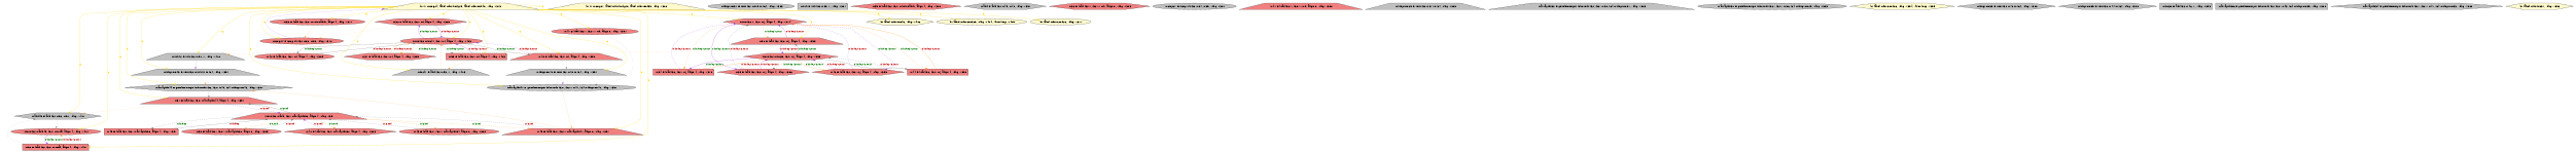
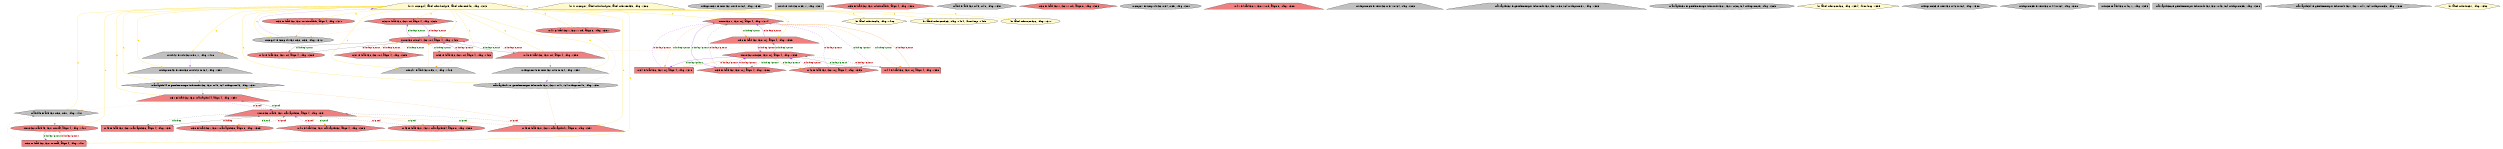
  digraph {
    node [fillcolor=lightcoral shape=hexagon style=filled]
    edge [color=gold fontcolor=gold penwidth=1.0 style=dashed]
    n1 [fillcolor=grey label="  %idxprom43 = zext i32 %sub42 to i64, !dbg !1397" shape=trapezium]
    n2 [fillcolor=grey label="  %arrayidx44 = getelementptr inbounds i32, i32* %49, i64 %idxprom43, !dbg !1397"]
    n3 [label="  %51 = load i32, i32* %arrayidx44, align 4, !dbg !1397" shape=trapezium]
    n4 [fillcolor=lemonchiffon label="  br i1 %cmp27, label %for.body28, label %for.end39, !dbg !1382" shape=trapezium]
    n5 [label="  store i32 %add45, i32* %total, align 4, !dbg !1401" shape=ellipse]
    n6 [label="  %52 = load i32, i32* %total, align 4, !dbg !1401" shape=note]
    n7 [fillcolor=grey label="  %add45 = add i32 %52, %51, !dbg !1401"]
    n8 [fillcolor=grey label="  %arrayidx41 = getelementptr inbounds i32*, i32** %47, i64 %idxprom40, !dbg !1397" shape=ellipse]
    n9 [label="  %49 = load i32*, i32** %arrayidx41, align 8, !dbg !1397" shape=trapezium]
    n10 [label="  store i32 %add, i32* %arrayidx36, align 4, !dbg !1391" shape=trapezium]
    n11 [fillcolor=grey label="  %idxprom31 = zext i32 %sub to i64, !dbg !1383" shape=ellipse]
    n12 [fillcolor=grey label="  %sub = sub i32 %39, 1, !dbg !1387" shape=note]
    n13 [label="  %45 = load i32, i32* %arrayidx36, align 4, !dbg !1391" shape=note]
    n14 [label="  %38 = load i32*, i32** %arrayidx30, align 8, !dbg !1383" shape=ellipse]
    n15 [label="  %40 = load i32, i32* %arrayidx32, align 4, !dbg !1383"]
    n16 [label="  %43 = load i32*, i32** %arrayidx34, align 8, !dbg !1388" shape=ellipse]
-   n17 [label="  %cmp24 = icmp ult i32 %32, %33, !dbg !1372" shape=ellipse]
+   n17 [fillcolor=grey label="  %cmp24 = icmp ult i32 %32, %33, !dbg !1372" shape=ellipse]
    n18 [fillcolor=lemonchiffon label="  br i1 %cmp24, label %for.body25, label %for.end48, !dbg !1373" shape=trapezium]
    n19 [label="  %32 = load i32, i32* %i, align 4, !dbg !1369"]
    n20 [label="  store i32 %inc47, i32* %i, align 4, !dbg !1403" shape=ellipse]
    n21 [label="  store i32 1, i32* %j, align 4, !dbg !1374"]
    n22 [label="  %33 = load i32, i32* %vsize.addr, align 4, !dbg !1371" shape=ellipse]
    n23 [label="  %48 = load i32, i32* %i, align 4, !dbg !1398" shape=trapezium]
    n24 [label="  %47 = load i32**, i32*** %b, align 8, !dbg !1397" shape=ellipse]
    n25 [label="  %53 = load i32, i32* %i, align 4, !dbg !1403" shape=note]
    n26 [fillcolor=lemonchiffon label="  br label %for.inc46, !dbg !1402"]
    n27 [label="  %50 = load i32, i32* %j, align 4, !dbg !1399" shape=trapezium]
    n28 [fillcolor=grey label="  %sub42 = sub i32 %50, 1, !dbg !1400" shape=trapezium]
    n29 [fillcolor=lemonchiffon label="  br label %for.cond23, !dbg !1404, !llvm.loop !1405" shape=ellipse]
    n30 [fillcolor=grey label="  %idxprom40 = zext i32 %48 to i64, !dbg !1397" shape=trapezium]
    n31 [fillcolor=grey label="  %inc47 = add i32 %53, 1, !dbg !1403" shape=trapezium]
    n32 [fillcolor=lemonchiffon label="  br label %for.cond26, !dbg !1377" shape=ellipse]
    n33 [label="  %35 = load i32, i32* %hsize.addr, align 4, !dbg !1380"]
    n34 [label="  %37 = load i32, i32* %i, align 4, !dbg !1385"]
    n35 [label="  %42 = load i32, i32* %i, align 4, !dbg !1389" shape=ellipse]
    n36 [label="  %34 = load i32, i32* %j, align 4, !dbg !1378" shape=note]
    n37 [label="  store i32 %inc38, i32* %j, align 4, !dbg !1393"]
    n38 [label="  %39 = load i32, i32* %j, align 4, !dbg !1386"]
    n39 [label="  %46 = load i32, i32* %j, align 4, !dbg !1393"]
    n40 [label="  %44 = load i32, i32* %j, align 4, !dbg !1390" shape=note]
    n41 [fillcolor=grey label="  %add = add i32 %45, %40, !dbg !1391"]
    n42 [label="  %36 = load i32**, i32*** %b, align 8, !dbg !1383"]
    n43 [fillcolor=grey label="  %cmp27 = icmp ult i32 %34, %35, !dbg !1381" shape=ellipse]
    n44 [label="  %41 = load i32**, i32*** %b, align 8, !dbg !1388" shape=trapezium]
    n45 [fillcolor=grey label="  %idxprom29 = zext i32 %37 to i64, !dbg !1383" shape=trapezium]
    n46 [fillcolor=grey label="  %arrayidx32 = getelementptr inbounds i32, i32* %38, i64 %idxprom31, !dbg !1383" shape=trapezium]
    n47 [fillcolor=grey label="  %arrayidx30 = getelementptr inbounds i32*, i32** %36, i64 %idxprom29, !dbg !1383" shape=ellipse]
    n48 [fillcolor=lemonchiffon label="  br label %for.cond26, !dbg !1394, !llvm.loop !1395"]
    n49 [fillcolor=grey label="  %idxprom33 = zext i32 %42 to i64, !dbg !1388"]
    n50 [fillcolor=grey label="  %idxprom35 = zext i32 %44 to i64, !dbg !1388"]
    n51 [fillcolor=grey label="  %inc38 = add i32 %46, 1, !dbg !1393" shape=note]
    n52 [fillcolor=grey label="  %arrayidx36 = getelementptr inbounds i32, i32* %43, i64 %idxprom35, !dbg !1388" shape=note]
    n53 [fillcolor=grey label="  %arrayidx34 = getelementptr inbounds i32*, i32** %41, i64 %idxprom33, !dbg !1388"]
    n54 [fillcolor=lemonchiffon label="  br label %for.inc37, !dbg !1392"]
    n1 -> n2 [color=darkorange fontcolor=black penwidth=0.5]
    n2 -> n3 [color=gray40 fontcolor=black penwidth=0.5 style=bold]
    n3 -> n7 [color=darkorange fontcolor=black penwidth=0.5]
    n3 -> n10 [color=purple fontcolor=firebrick3 label="A|Conf"]
    n5 -> n6 [color=purple fontcolor=forestgreen label="T|indep|Const" style=bold]
    n6 -> n5 [color=darkorange fontcolor=firebrick3 label="A|indep|Const"]
    n6 -> n7 [color=gray40 fontcolor=black penwidth=0.5]
    n7 -> n5 [color=gray40 fontcolor=black penwidth=0.5]
    n8 -> n9 [color=darkorange fontcolor=black penwidth=0.5 style=bold]
    n9 -> n2 [color=darkorange fontcolor=black penwidth=0.5 style=bold]
    n9 -> n10 [color=gray40 fontcolor=firebrick3 label="A|Conf"]
    n10 -> n3 [color=gray40 fontcolor=forestgreen label="T|Conf" style=bold]
    n10 -> n9 [color=darkorange fontcolor=forestgreen label="T|Conf"]
    n10 -> n13 [color=gray40 fontcolor=forestgreen label="T|indep"]
    n10 -> n14 [color=darkorange fontcolor=forestgreen label="T|Conf"]
    n10 -> n15 [color=darkorange fontcolor=forestgreen label="T|Conf"]
    n10 -> n16 [color=darkorange fontcolor=forestgreen label="T|Conf"]
    n13 -> n10 [color=gray40 fontcolor=firebrick3 label="A|indep" style=bold]
    n14 -> n10 [color=gray40 fontcolor=firebrick3 label="A|Conf"]
    n15 -> n10 [color=purple fontcolor=firebrick3 label="A|Conf"]
    n16 -> n10 [color=gray40 fontcolor=firebrick3 label="A|Conf"]
    n17 -> n18 [color=purple fontcolor=black penwidth=0.5 style=bold]
    n18 -> n1 [label=C style=solid]
    n18 -> n2 [label=C style=solid]
    n18 -> n3 [label=C style=solid]
    n18 -> n5 [label=C style=solid]
    n18 -> n6 [label=C style=solid]
    n18 -> n7 [label=C style=solid]
    n18 -> n8 [label=C style=solid]
    n18 -> n9 [label=C style=solid]
    n18 -> n17 [label=C style=solid]
    n18 -> n18 [label=C style=solid]
    n18 -> n19 [label=C style=solid]
    n18 -> n20 [label=C style=solid]
    n18 -> n21 [label=C style=solid]
    n18 -> n22 [label=C style=solid]
    n18 -> n23 [label=C style=solid]
    n18 -> n24 [label=C style=solid]
    n18 -> n25 [label=C style=solid]
    n18 -> n26 [label=C style=solid]
    n18 -> n27 [label=C style=solid]
    n18 -> n28 [label=C style=solid]
    n18 -> n29 [label=C style=solid]
    n18 -> n30 [label=C style=solid]
    n18 -> n31 [label=C style=solid]
    n18 -> n32 [label=C style=solid]
    n19 -> n17 [color=darkorange fontcolor=black penwidth=0.5]
    n19 -> n20 [color=purple fontcolor=firebrick3 label="A|indep|Const" style=bold]
    n20 -> n19 [color=purple fontcolor=forestgreen label="T|indep|Const" style=bold]
    n20 -> n23 [color=gray40 fontcolor=forestgreen label="T|indep|Const" style=bold]
    n20 -> n25 [color=gray40 fontcolor=forestgreen label="T|indep|Const"]
    n20 -> n34 [color=darkorange fontcolor=forestgreen label="T|indep|Const"]
    n20 -> n35 [color=gray40 fontcolor=forestgreen label="T|indep|Const" style=bold]
    n21 -> n27 [color=darkorange fontcolor=forestgreen label="T|indep|Const"]
    n21 -> n36 [color=darkorange fontcolor=forestgreen label="T|indep|Const"]
    n21 -> n38 [color=purple fontcolor=forestgreen label="T|indep|Const" style=bold]
    n21 -> n39 [color=purple fontcolor=forestgreen label="T|indep|Const"]
    n21 -> n40 [color=darkorange fontcolor=forestgreen label="T|indep|Const"]
    n22 -> n17 [color=darkorange fontcolor=black penwidth=0.5 style=bold]
    n23 -> n20 [color=purple fontcolor=firebrick3 label="A|indep|Const"]
    n23 -> n30 [color=gray40 fontcolor=black penwidth=0.5]
    n24 -> n8 [color=gray40 fontcolor=black penwidth=0.5]
    n25 -> n20 [color=purple fontcolor=firebrick3 label="A|indep|Const" style=bold]
    n25 -> n31 [color=darkorange fontcolor=black penwidth=0.5 style=bold]
    n27 -> n21 [color=purple fontcolor=firebrick3 label="A|indep|Const" style=bold]
    n27 -> n28 [color=darkorange fontcolor=black penwidth=0.5]
    n27 -> n37 [color=purple fontcolor=firebrick3 label="A|indep|Const" style=bold]
    n28 -> n1 [color=purple fontcolor=black penwidth=0.5 style=bold]
    n30 -> n8 [color=purple fontcolor=black penwidth=0.5]
    n31 -> n20 [color=darkorange fontcolor=black penwidth=0.5 style=bold]
    n34 -> n20 [color=darkorange fontcolor=firebrick3 label="A|indep|Const" style=bold]
    n35 -> n20 [color=gray40 fontcolor=firebrick3 label="A|indep|Const" style=bold]
    n36 -> n21 [color=purple fontcolor=firebrick3 label="A|indep|Const"]
    n36 -> n37 [color=darkorange fontcolor=firebrick3 label="A|indep|Const" style=bold]
    n37 -> n27 [color=gray40 fontcolor=forestgreen label="T|indep|Const" style=bold]
    n37 -> n36 [color=purple fontcolor=forestgreen label="T|indep|Const" style=bold]
    n37 -> n38 [color=gray40 fontcolor=forestgreen label="T|indep|Const"]
    n37 -> n39 [color=darkorange fontcolor=forestgreen label="T|indep|Const" style=bold]
    n37 -> n40 [color=gray40 fontcolor=forestgreen label="T|indep|Const" style=bold]
    n38 -> n21 [color=gray40 fontcolor=firebrick3 label="A|indep|Const"]
    n38 -> n37 [color=purple fontcolor=firebrick3 label="A|indep|Const" style=bold]
    n39 -> n21 [color=purple fontcolor=firebrick3 label="A|indep|Const"]
    n39 -> n37 [color=purple fontcolor=firebrick3 label="A|indep|Const"]
    n40 -> n21 [color=darkorange fontcolor=firebrick3 label="A|indep|Const" style=bold]
    n40 -> n37 [color=gray40 fontcolor=firebrick3 label="A|indep|Const"]
  }
